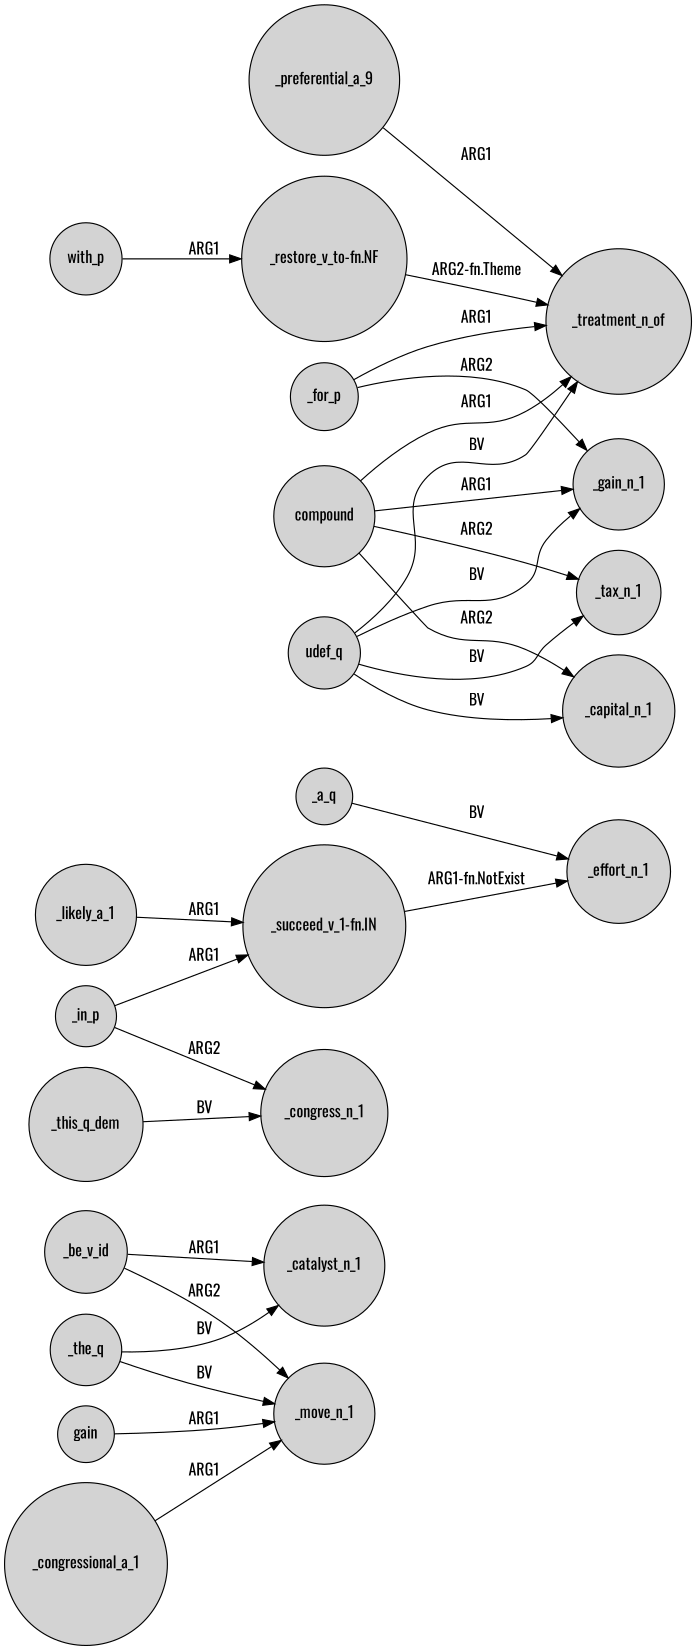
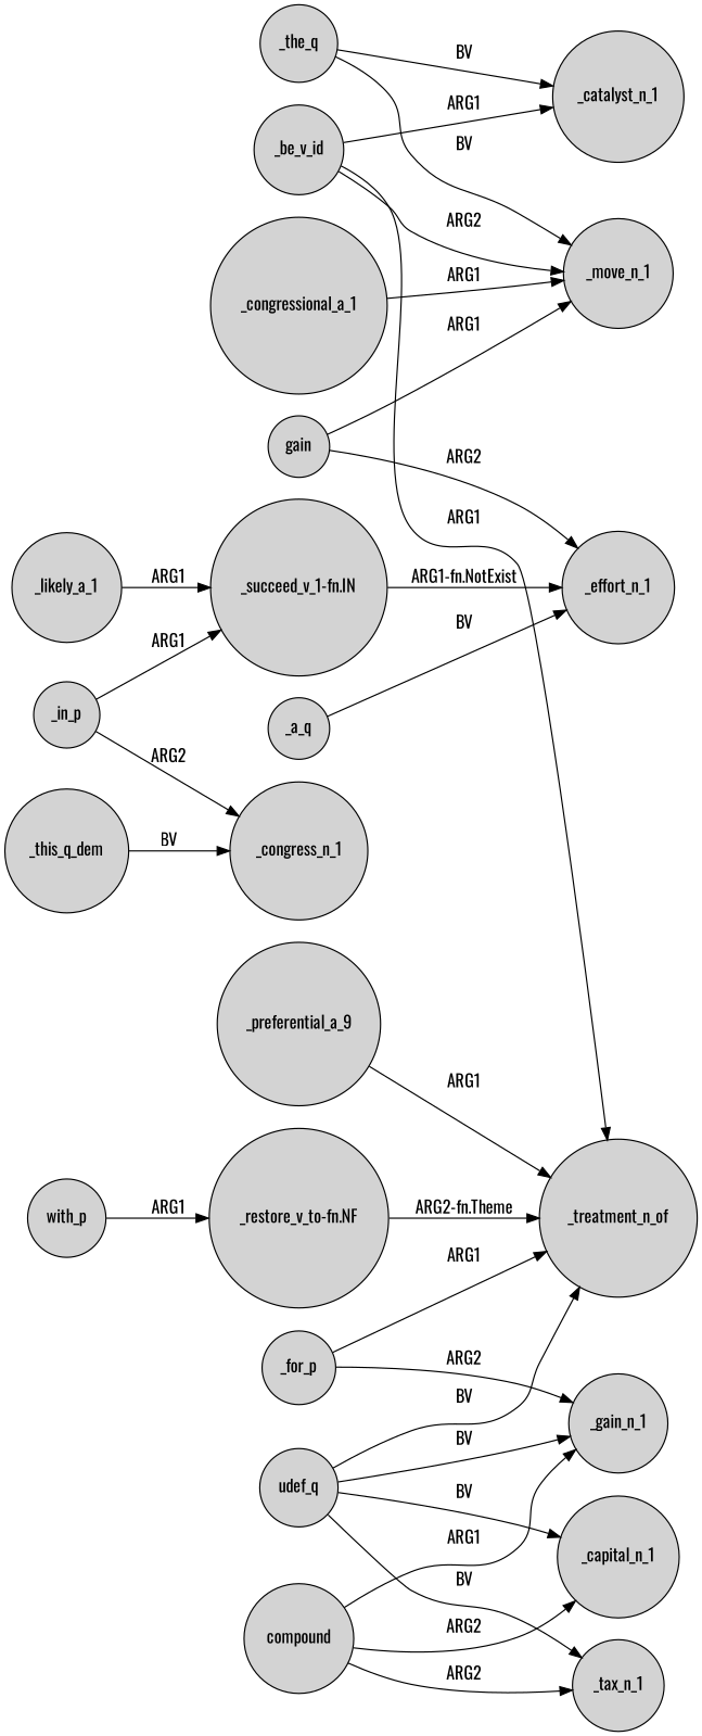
  digraph {
    fontname=Oswald
    rankdir=LR
    node [fontname=Oswald shape=circle style=filled]
    edge [fontname=Oswald]
    _be_v_id
    _move_n_1
    _catalyst_n_1
    "_succeed_v_1-fn.IN"
    _effort_n_1
    _for_p
    _gain_n_1
    _treatment_n_of
    _this_q_dem
    _congress_n_1
    with_p
    "_restore_v_to-fn.NF"
    compound
    _capital_n_1
    _tax_n_1
    udef_q
    n17 [label=gain]
    _the_q
    _congressional_a_1
    _likely_a_1
    n21 [label=_preferential_a_9]
    _in_p
    _a_q
    _be_v_id -> _move_n_1 [label=ARG2]
    _be_v_id -> _catalyst_n_1 [label=ARG1]
    "_succeed_v_1-fn.IN" -> _effort_n_1 [label="ARG1-fn.NotExist"]
    _for_p -> _gain_n_1 [label=ARG2]
    _for_p -> _treatment_n_of [label=ARG1]
    _this_q_dem -> _congress_n_1 [label=BV]
    with_p -> "_restore_v_to-fn.NF" [label=ARG1]
    "_restore_v_to-fn.NF" -> _treatment_n_of [label="ARG2-fn.Theme"]
    compound -> _gain_n_1 [label=ARG1]
-   compound -> _treatment_n_of [label=ARG1]
+   _be_v_id -> _treatment_n_of [label=ARG1]
    compound -> _capital_n_1 [label=ARG2]
    compound -> _tax_n_1 [label=ARG2]
    udef_q -> _gain_n_1 [label=BV]
    udef_q -> _treatment_n_of [label=BV]
    udef_q -> _capital_n_1 [label=BV]
    udef_q -> _tax_n_1 [label=BV]
    n17 -> _move_n_1 [label=ARG1]
+   n17 -> _effort_n_1 [label=ARG2]
    _the_q -> _move_n_1 [label=BV]
    _the_q -> _catalyst_n_1 [label=BV]
    _congressional_a_1 -> _move_n_1 [label=ARG1]
    _likely_a_1 -> "_succeed_v_1-fn.IN" [label=ARG1]
    n21 -> _treatment_n_of [label=ARG1]
    _in_p -> "_succeed_v_1-fn.IN" [label=ARG1]
    _in_p -> _congress_n_1 [label=ARG2]
    _a_q -> _effort_n_1 [label=BV]
  }
